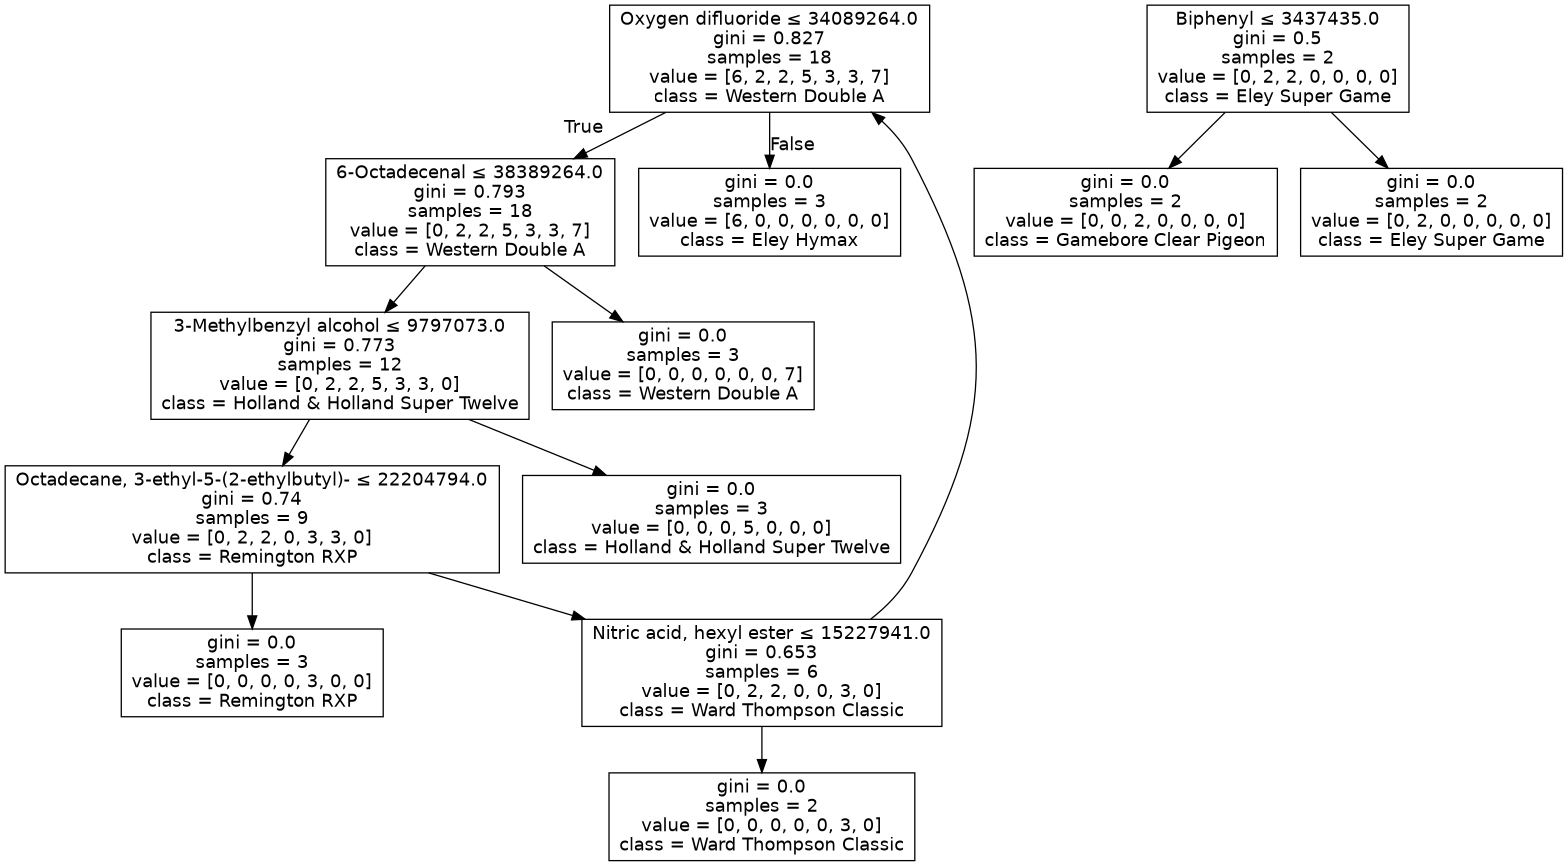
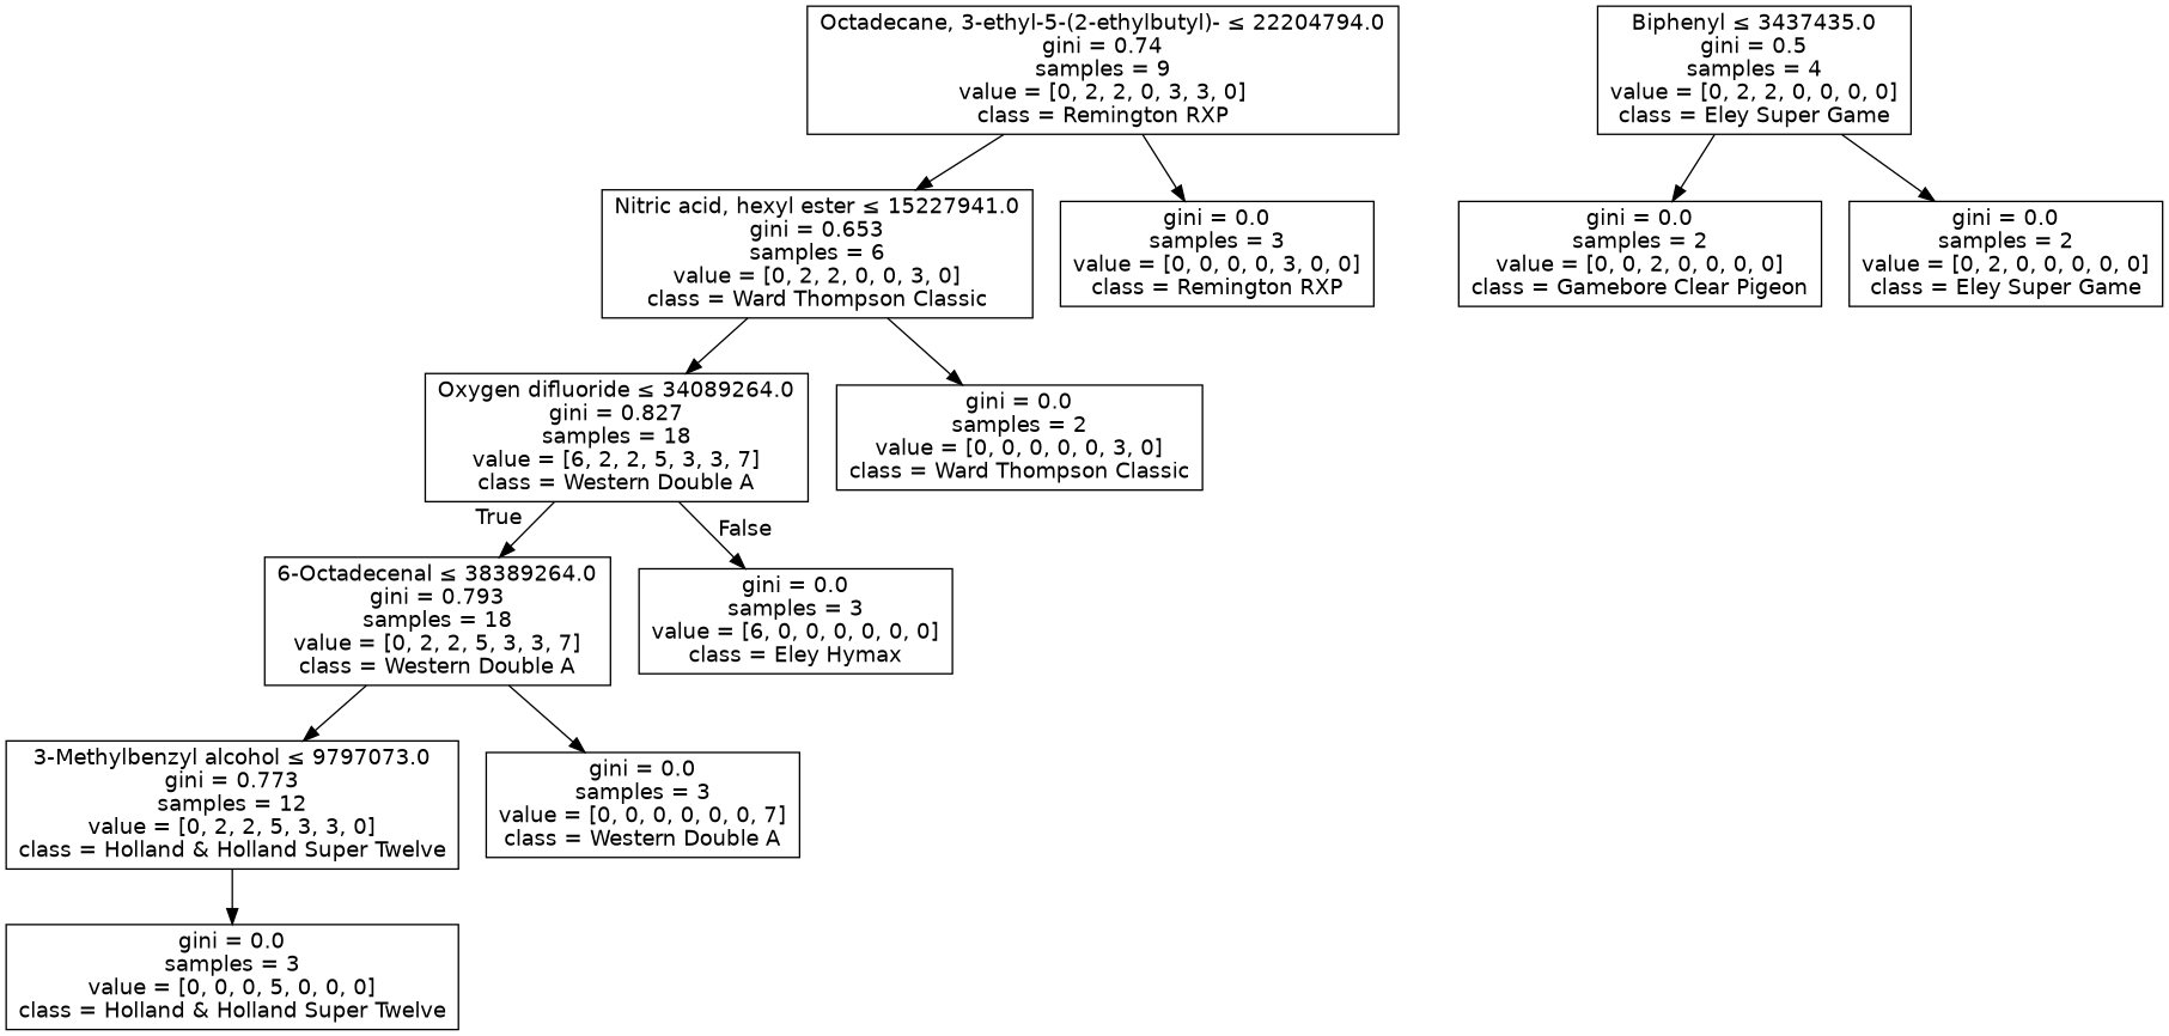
  digraph {
    node [fontname=helvetica shape=box]
    edge [fontname=helvetica]
    n1 [label=<Oxygen difluoride &le; 34089264.0<br/>gini = 0.827<br/>samples = 18<br/>value = [6, 2, 2, 5, 3, 3, 7]<br/>class = Western Double A>]
    n2 [label=<6-Octadecenal &le; 38389264.0<br/>gini = 0.793<br/>samples = 18<br/>value = [0, 2, 2, 5, 3, 3, 7]<br/>class = Western Double A>]
    n3 [label=<gini = 0.0<br/>samples = 3<br/>value = [6, 0, 0, 0, 0, 0, 0]<br/>class = Eley Hymax>]
    n4 [label=<3-Methylbenzyl alcohol &le; 9797073.0<br/>gini = 0.773<br/>samples = 12<br/>value = [0, 2, 2, 5, 3, 3, 0]<br/>class = Holland &amp; Holland Super Twelve>]
    n5 [label=<gini = 0.0<br/>samples = 3<br/>value = [0, 0, 0, 0, 0, 0, 7]<br/>class = Western Double A>]
    n6 [label=<Octadecane, 3-ethyl-5-(2-ethylbutyl)- &le; 22204794.0<br/>gini = 0.74<br/>samples = 9<br/>value = [0, 2, 2, 0, 3, 3, 0]<br/>class = Remington RXP>]
    n7 [label=<gini = 0.0<br/>samples = 3<br/>value = [0, 0, 0, 5, 0, 0, 0]<br/>class = Holland &amp; Holland Super Twelve>]
    n8 [label=<Nitric acid, hexyl ester &le; 15227941.0<br/>gini = 0.653<br/>samples = 6<br/>value = [0, 2, 2, 0, 0, 3, 0]<br/>class = Ward Thompson Classic>]
    n9 [label=<gini = 0.0<br/>samples = 3<br/>value = [0, 0, 0, 0, 3, 0, 0]<br/>class = Remington RXP>]
    n10 [label=<gini = 0.0<br/>samples = 2<br/>value = [0, 0, 0, 0, 0, 3, 0]<br/>class = Ward Thompson Classic>]
-   n11 [label=<Biphenyl &le; 3437435.0<br/>gini = 0.5<br/>samples = 2<br/>value = [0, 2, 2, 0, 0, 0, 0]<br/>class = Eley Super Game>]
+   n11 [label=<Biphenyl &le; 3437435.0<br/>gini = 0.5<br/>samples = 4<br/>value = [0, 2, 2, 0, 0, 0, 0]<br/>class = Eley Super Game>]
    n12 [label=<gini = 0.0<br/>samples = 2<br/>value = [0, 0, 2, 0, 0, 0, 0]<br/>class = Gamebore Clear Pigeon>]
    n13 [label=<gini = 0.0<br/>samples = 2<br/>value = [0, 2, 0, 0, 0, 0, 0]<br/>class = Eley Super Game>]
    n1 -> n2 [headlabel=True labelangle=45 labeldistance=2.5]
    n1 -> n3 [headlabel=False labelangle=-45 labeldistance=2.5]
    n2 -> n4
    n2 -> n5
-   n4 -> n6
    n4 -> n7
    n6 -> n8
    n6 -> n9
    n8 -> n1
    n8 -> n10
    n11 -> n12
    n11 -> n13
  }
